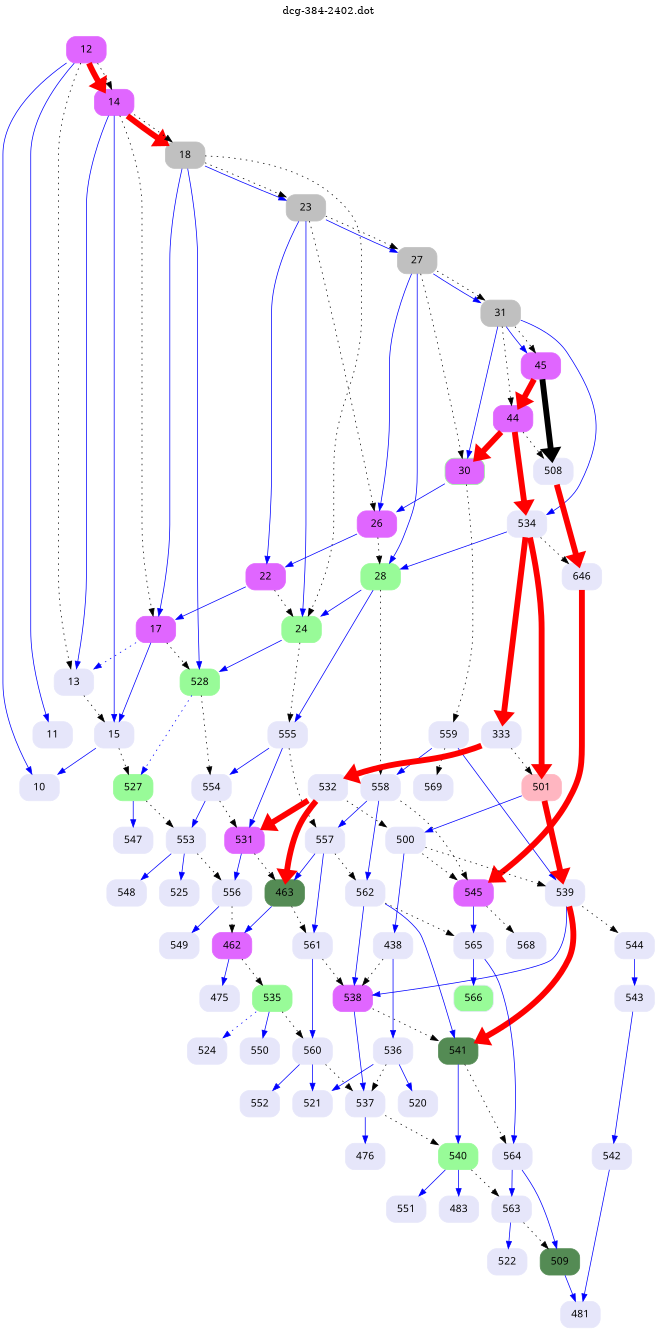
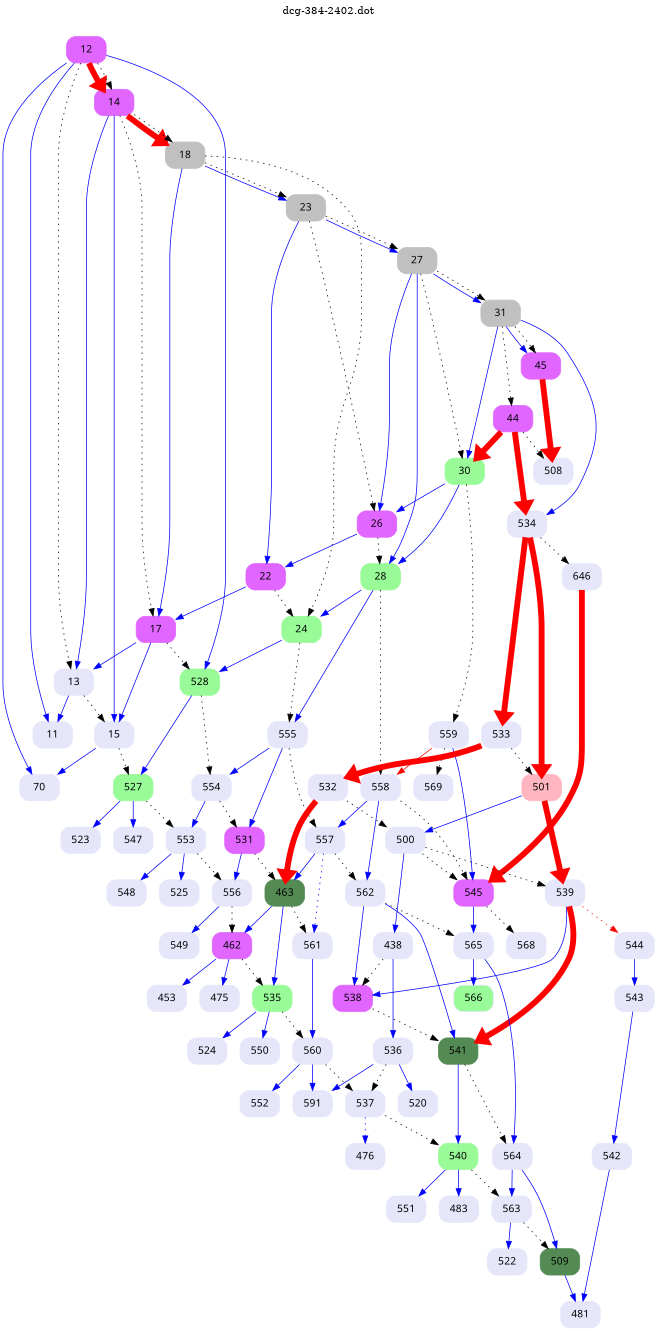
  digraph {
    label="dcg-384-2402.dot"
    labelloc=t
    node [color=lavender fontname="sans-serif" shape=box style="rounded,filled"]
    edge [color=blue penwidth=1]
    n1 [color=mediumorchid1 label=12]
    n2 [label=11]
-   n3 [label=10]
+   n3 [label=70]
    n4 [color=mediumorchid1 label=14]
    n5 [label=13]
    n6 [label=15]
    n7 [color=grey label=18]
    n8 [color=mediumorchid1 label=17]
    n9 [color=palegreen label=527]
    n10 [color=palegreen label=528]
    n11 [color=grey label=23]
    n12 [color=palegreen label=24]
    n13 [label=553]
+   n14 [label=523]
    n15 [label=547]
    n16 [label=554]
    n17 [color=mediumorchid1 label=22]
    n18 [color=grey label=27]
    n19 [color=mediumorchid1 label=26]
    n20 [color=mediumorchid1 label=531]
    n21 [label=555]
    n22 [color=palegreen label=28]
    n23 [color=grey label=31]
-   n24 [color=palegreen label=30 fillcolor=mediumorchid1]
+   n24 [color=palegreen label=30]
    n25 [label=557]
    n26 [label=558]
    n27 [label=534]
    n28 [color=mediumorchid1 label=45]
    n29 [color=mediumorchid1 label=44]
    n30 [label=559]
    n31 [color=mediumorchid1 label=545]
    n32 [label=562]
    n33 [label=646]
-   n34 [label=333]
+   n34 [label=533]
    n35 [color=lightpink label=501]
    n36 [label=508]
    n37 [label=569]
    n38 [label=532]
    n39 [label=500]
    n40 [label=539]
    n41 [label=565]
    n42 [label=568]
    n43 [label=564]
    n44 [fillcolor=palegreen label=566]
    n45 [label=563]
    n46 [color=palegreen4 label=509]
    n47 [label=522]
    n48 [label=481]
    n49 [color=palegreen4 label=463]
    n50 [label=438]
    n51 [color=mediumorchid1 label=538]
    n52 [color=palegreen4 label=541]
    n53 [label=544]
    n54 [label=536]
    n55 [label=537]
    n56 [color=palegreen label=540]
    n57 [label=543]
    n58 [label=476]
    n59 [label=483]
    n60 [label=551]
    n61 [label=542]
    n62 [label=520]
-   n63 [label=521]
+   n63 [label=591]
    n64 [label=556]
    n65 [color=mediumorchid1 label=462]
    n66 [color=palegreen label=535]
    n67 [label=561]
    n68 [label=549]
+   n69 [label=453]
    n70 [label=475]
    n71 [label=524]
    n72 [label=550]
    n73 [label=560]
    n74 [label=552]
    n75 [label=548]
    n76 [label=525]
    n1 -> n2
    n1 -> n3
    n1 -> n4 [color=red penwidth=8]
    n1 -> n4 [style=dotted color="" penwidth=""]
    n1 -> n5 [style=dotted color="" penwidth=""]
    n4 -> n5
    n4 -> n6
    n4 -> n7 [color=red penwidth=8]
    n4 -> n7 [style=dotted color="" penwidth=""]
    n4 -> n8 [style=dotted color="" penwidth=""]
+   n5 -> n2
    n5 -> n6 [style=dotted color="" penwidth=""]
    n6 -> n3
    n6 -> n9 [style=dotted color="" penwidth=""]
    n7 -> n8
-   n7 -> n10
+   n1 -> n10
    n7 -> n11
    n7 -> n11 [style=dotted color="" penwidth=""]
    n7 -> n12 [style=dotted color="" penwidth=""]
-   n8 -> n5 [style=dotted]
+   n8 -> n5
    n8 -> n6
    n8 -> n10 [style=dotted color="" penwidth=""]
    n9 -> n13 [style=dotted color="" penwidth=""]
+   n9 -> n14
    n9 -> n15
-   n10 -> n9 [style=dotted]
+   n10 -> n9
    n10 -> n16 [style=dotted color="" penwidth=""]
-   n11 -> n12
    n11 -> n17
    n11 -> n18
    n11 -> n18 [style=dotted color="" penwidth=""]
    n11 -> n19 [style=dotted color="" penwidth=""]
    n12 -> n10
    n12 -> n21 [style=dotted color="" penwidth=""]
    n13 -> n64 [style=dotted color="" penwidth=""]
    n13 -> n75
    n13 -> n76
    n16 -> n13
    n16 -> n20 [style=dotted color="" penwidth=""]
    n17 -> n8
    n17 -> n12 [style=dotted color="" penwidth=""]
    n18 -> n19
    n18 -> n22
    n18 -> n23
    n18 -> n23 [style=dotted color="" penwidth=""]
    n18 -> n24 [style=dotted color="" penwidth=""]
    n19 -> n17
    n19 -> n22 [style=dotted color="" penwidth=""]
    n20 -> n49 [style=dotted color="" penwidth=""]
    n20 -> n64
    n21 -> n16
    n21 -> n20
    n21 -> n25 [style=dotted color="" penwidth=""]
    n22 -> n12
    n22 -> n21
    n22 -> n26 [style=dotted color="" penwidth=""]
    n23 -> n24
    n23 -> n27
    n23 -> n28
    n23 -> n28 [style=dotted color="" penwidth=""]
    n23 -> n29 [style=dotted color="" penwidth=""]
    n24 -> n19
-   n27 -> n22
+   n24 -> n22
    n24 -> n30 [style=dotted color="" penwidth=""]
    n25 -> n32 [style=dotted color="" penwidth=""]
    n25 -> n49
-   n25 -> n67
+   n25 -> n67 [style=dotted]
    n26 -> n25
    n26 -> n31 [style=dotted color="" penwidth=""]
    n26 -> n32
    n27 -> n33 [style=dotted color="" penwidth=""]
    n27 -> n34 [color=red penwidth=8]
    n27 -> n35 [color=red penwidth=8]
-   n28 -> n29 [color=red penwidth=8]
-   n28 -> n36 [color=black penwidth=8]
+   n28 -> n36 [color=red penwidth=8]
    n29 -> n24 [color=red penwidth=8]
    n29 -> n27 [color=red penwidth=8]
    n29 -> n36 [style=dotted color="" penwidth=""]
-   n30 -> n26
-   n30 -> n40
+   n30 -> n26 [color=red]
+   n30 -> n31
    n30 -> n37 [style=dotted color="" penwidth=""]
    n31 -> n41
    n31 -> n42 [style=dotted color="" penwidth=""]
    n32 -> n41 [style=dotted color="" penwidth=""]
    n32 -> n51
    n32 -> n52
    n33 -> n31 [color=red penwidth=8]
    n34 -> n35 [style=dotted color="" penwidth=""]
    n34 -> n38 [color=red penwidth=8]
    n35 -> n39
    n35 -> n40 [color=red penwidth=8]
-   n36 -> n33 [color=red penwidth=8]
-   n38 -> n20 [color=red penwidth=8]
    n38 -> n39 [style=dotted color="" penwidth=""]
    n38 -> n49 [color=red penwidth=8]
    n39 -> n31 [style=dotted color="" penwidth=""]
    n39 -> n40 [style=dotted color="" penwidth=""]
    n39 -> n50
    n40 -> n51
    n40 -> n52 [color=red penwidth=8]
-   n40 -> n53 [style=dotted color="" penwidth=""]
+   n40 -> n53 [style=dotted color=red penwidth=""]
    n41 -> n43
    n41 -> n44
    n43 -> n45
    n43 -> n46
    n45 -> n46 [style=dotted color="" penwidth=""]
    n45 -> n47
    n46 -> n48
    n49 -> n65
+   n49 -> n66
    n49 -> n67 [style=dotted color="" penwidth=""]
    n50 -> n51 [style=dotted color="" penwidth=""]
    n50 -> n54
    n51 -> n52 [style=dotted color="" penwidth=""]
-   n51 -> n55
    n52 -> n43 [style=dotted color="" penwidth=""]
    n52 -> n56
    n53 -> n57
    n54 -> n55 [style=dotted color="" penwidth=""]
    n54 -> n62
    n54 -> n63
    n55 -> n56 [style=dotted color="" penwidth=""]
-   n55 -> n58
+   n55 -> n58 [style=dotted]
    n56 -> n45 [style=dotted color="" penwidth=""]
    n56 -> n59
    n56 -> n60
    n57 -> n61
    n61 -> n48
    n64 -> n65 [style=dotted color="" penwidth=""]
    n64 -> n68
    n65 -> n66 [style=dotted color="" penwidth=""]
+   n65 -> n69
    n65 -> n70
-   n66 -> n71 [style=dotted]
+   n66 -> n71
    n66 -> n72
    n66 -> n73 [style=dotted color="" penwidth=""]
-   n67 -> n51 [style=dotted color="" penwidth=""]
    n67 -> n73
    n73 -> n55 [style=dotted color="" penwidth=""]
    n73 -> n63
    n73 -> n74
  }
